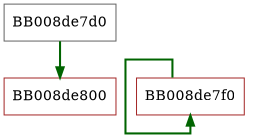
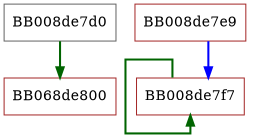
  digraph {
    splines=ortho
    node [color=brown shape=box]
    edge [color=darkgreen style=bold]
    BB008de7d0 [color=gray40]
-   BB008de800
-   BB008de7f0
+   BB008de800 [label=BB068de800]
+   BB008de7e9
+   BB008de7f0 [label=BB008de7f7]
    BB008de7d0 -> BB008de800
+   BB008de7e9 -> BB008de7f0 [color=blue]
    BB008de7f0 -> BB008de7f0
  }
